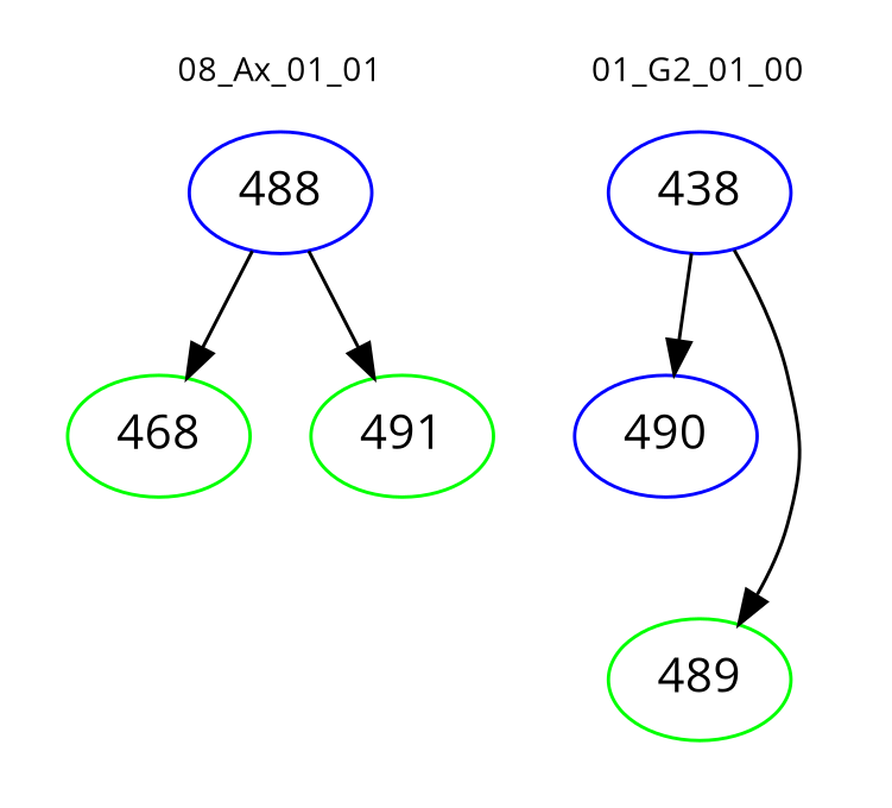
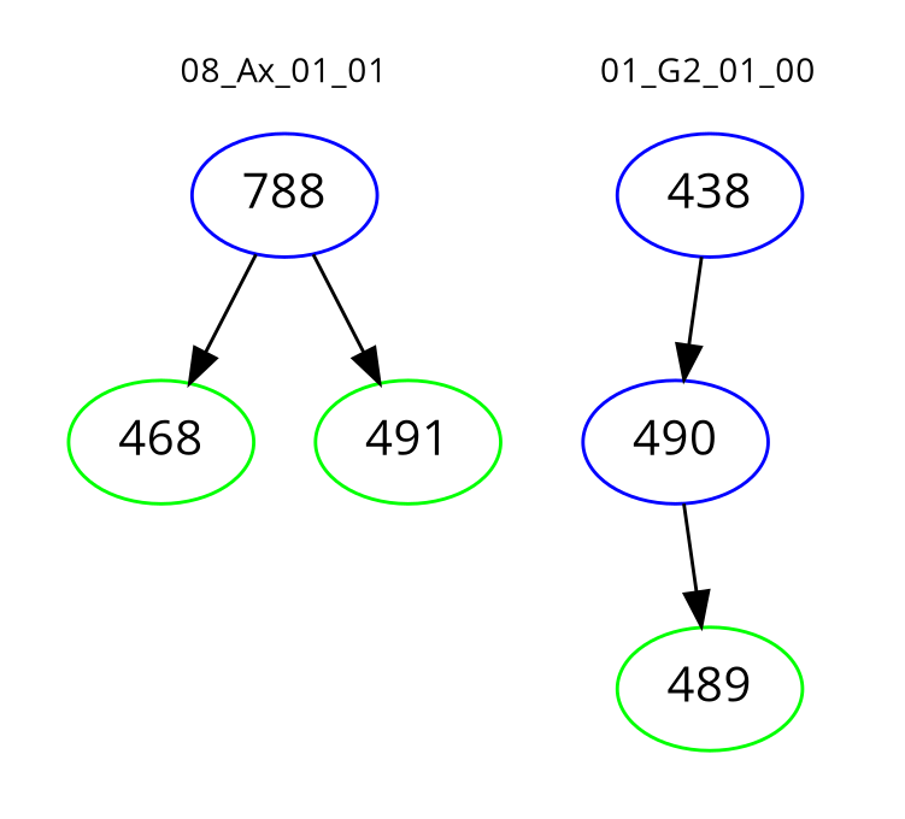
  digraph {
    fontname="Open Sans"
    node [color=blue fontname="Open Sans"]
    edge [color=black fontname="Open Sans"]
-   n1 [label=488]
+   n1 [label=788]
    n2 [color=green label=468]
    n3 [color=green label=491]
    n4 [label=490]
    n5 [label=438]
    n6 [color=green label=489]
    subgraph cluster_1 {
      color=white
      fontsize=10
      label="08_Ax_01_01"
      n1
      n2
      n3
    }
    subgraph cluster_2 {
      color=white
      fontsize=10
      label="01_G2_01_00"
      n4
      n5
      n6
    }
    n1 -> n2
    n1 -> n3
-   n5 -> n6
+   n4 -> n6
    n5 -> n4
  }
